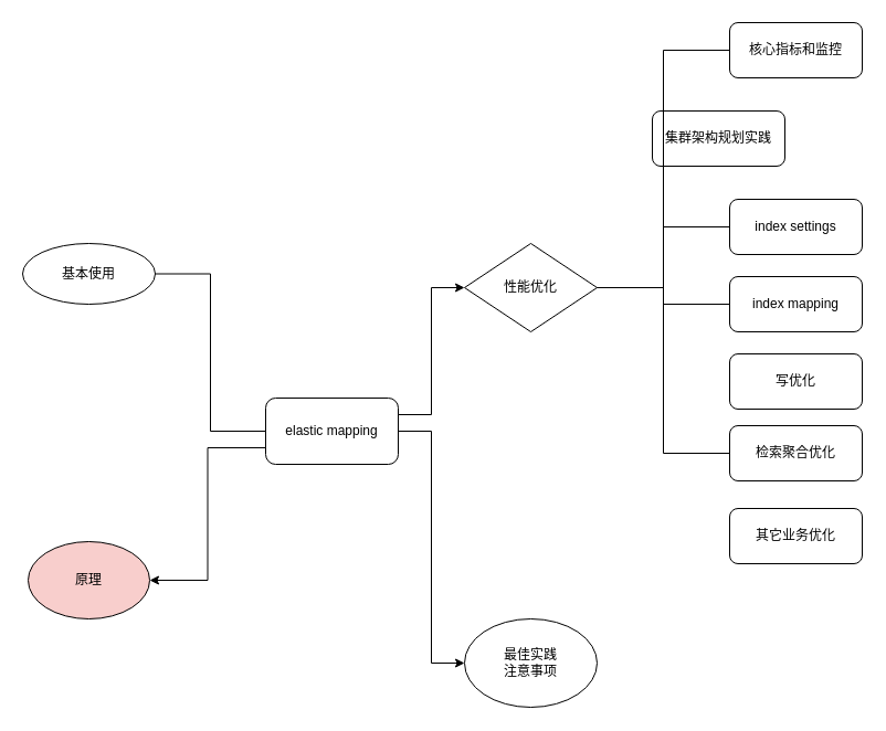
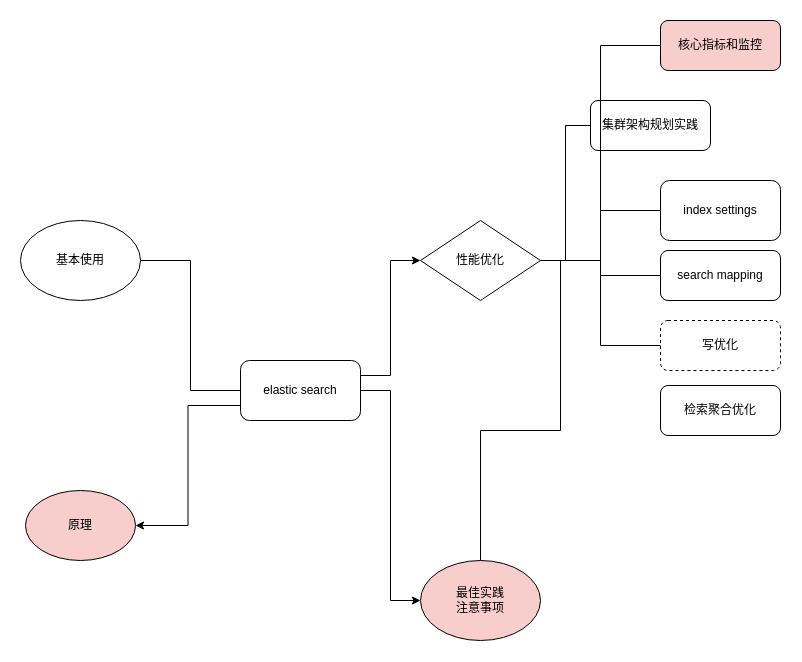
  <mxCell id="0" />
  <mxCell id="1" parent="0" />
  <mxCell id="2" style="edgeStyle=orthogonalEdgeStyle;rounded=0;orthogonalLoop=1;jettySize=auto;html=1;exitX=0;exitY=0.5;exitDx=0;exitDy=0;entryX=1;entryY=0.5;entryDx=0;entryDy=0;endArrow=none;" parent="1" source="6" target="20" edge="1"><mxGeometry relative="1" as="geometry" /></mxCell>
  <mxCell id="3" style="edgeStyle=orthogonalEdgeStyle;rounded=0;orthogonalLoop=1;jettySize=auto;html=1;exitX=0;exitY=0.75;exitDx=0;exitDy=0;entryX=1;entryY=0.5;entryDx=0;entryDy=0;" parent="1" source="6" target="21" edge="1"><mxGeometry relative="1" as="geometry" /></mxCell>
  <mxCell id="4" style="edgeStyle=orthogonalEdgeStyle;rounded=0;orthogonalLoop=1;jettySize=auto;html=1;exitX=1;exitY=0.25;exitDx=0;exitDy=0;entryX=0;entryY=0.5;entryDx=0;entryDy=0;" parent="1" source="6" target="19" edge="1"><mxGeometry relative="1" as="geometry" /></mxCell>
  <mxCell id="5" style="edgeStyle=orthogonalEdgeStyle;rounded=0;orthogonalLoop=1;jettySize=auto;html=1;exitX=1;exitY=0.5;exitDx=0;exitDy=0;entryX=0;entryY=0.5;entryDx=0;entryDy=0;" parent="1" source="6" target="22" edge="1"><mxGeometry relative="1" as="geometry" /></mxCell>
- <mxCell id="6" value="elastic mapping" style="rounded=1;whiteSpace=wrap;html=1;" parent="1" vertex="1"><mxGeometry x="240" y="360" width="120" height="60" as="geometry" /></mxCell>
+ <mxCell id="6" value="elastic search" style="rounded=1;whiteSpace=wrap;html=1;" parent="1" vertex="1"><mxGeometry x="240" y="360" width="120" height="60" as="geometry" /></mxCell>
  <mxCell id="7" value="集群架构规划实践" style="rounded=1;whiteSpace=wrap;html=1;" parent="1" vertex="1"><mxGeometry x="590" y="100" width="120" height="50" as="geometry" /></mxCell>
- <mxCell id="8" value="index settings" style="rounded=1;whiteSpace=wrap;html=1;" parent="1" vertex="1"><mxGeometry x="660" y="180" width="120" height="50" as="geometry" /></mxCell>
- <mxCell id="9" value="index mapping" style="rounded=1;whiteSpace=wrap;html=1;" parent="1" vertex="1"><mxGeometry x="660" y="250" width="120" height="50" as="geometry" /></mxCell>
- <mxCell id="10" value="写优化" style="rounded=1;whiteSpace=wrap;html=1;" parent="1" vertex="1"><mxGeometry x="660" y="320" width="120" height="50" as="geometry" /></mxCell>
+ <mxCell id="8" value="index settings" style="rounded=1;whiteSpace=wrap;html=1;" parent="1" vertex="1"><mxGeometry x="660" y="180" width="120" height="60" as="geometry" /></mxCell>
+ <mxCell id="9" value="search mapping" style="rounded=1;whiteSpace=wrap;html=1;" parent="1" vertex="1"><mxGeometry x="660" y="250" width="120" height="50" as="geometry" /></mxCell>
+ <mxCell id="10" value="写优化" style="rounded=1;whiteSpace=wrap;html=1;dashed=1;" parent="1" vertex="1"><mxGeometry x="660" y="320" width="120" height="50" as="geometry" /></mxCell>
  <mxCell id="11" value="检索聚合优化" style="rounded=1;whiteSpace=wrap;html=1;" parent="1" vertex="1"><mxGeometry x="660" y="385" width="120" height="50" as="geometry" /></mxCell>
- <mxCell id="12" value="其它业务优化" style="rounded=1;whiteSpace=wrap;html=1;" parent="1" vertex="1"><mxGeometry x="660" y="460" width="120" height="50" as="geometry" /></mxCell>
+ <mxCell id="13" style="edgeStyle=orthogonalEdgeStyle;rounded=0;orthogonalLoop=1;jettySize=auto;html=1;exitX=1;exitY=0.5;exitDx=0;exitDy=0;entryX=0;entryY=0.5;entryDx=0;entryDy=0;endArrow=none;endFill=0;" parent="1" source="19" target="7" edge="1"><mxGeometry relative="1" as="geometry" /></mxCell>
  <mxCell id="14" style="edgeStyle=orthogonalEdgeStyle;rounded=0;orthogonalLoop=1;jettySize=auto;html=1;exitX=1;exitY=0.5;exitDx=0;exitDy=0;entryX=0;entryY=0.5;entryDx=0;entryDy=0;endArrow=none;endFill=0;" parent="1" source="19" target="8" edge="1"><mxGeometry relative="1" as="geometry" /></mxCell>
  <mxCell id="15" style="edgeStyle=orthogonalEdgeStyle;rounded=0;orthogonalLoop=1;jettySize=auto;html=1;exitX=1;exitY=0.5;exitDx=0;exitDy=0;entryX=0;entryY=0.5;entryDx=0;entryDy=0;endArrow=none;endFill=0;" parent="1" source="19" target="9" edge="1"><mxGeometry relative="1" as="geometry" /></mxCell>
- <mxCell id="17" style="edgeStyle=orthogonalEdgeStyle;rounded=0;orthogonalLoop=1;jettySize=auto;html=1;exitX=1;exitY=0.5;exitDx=0;exitDy=0;entryX=0;entryY=0.5;entryDx=0;entryDy=0;endArrow=none;endFill=0;" parent="1" source="19" target="11" edge="1"><mxGeometry relative="1" as="geometry" /></mxCell>
+ <mxCell id="16" style="edgeStyle=orthogonalEdgeStyle;rounded=0;orthogonalLoop=1;jettySize=auto;html=1;exitX=1;exitY=0.5;exitDx=0;exitDy=0;entryX=0;entryY=0.5;entryDx=0;entryDy=0;endArrow=none;endFill=0;" parent="1" source="19" target="10" edge="1"><mxGeometry relative="1" as="geometry" /></mxCell>
+ <mxCell id="17" style="edgeStyle=orthogonalEdgeStyle;rounded=0;orthogonalLoop=1;jettySize=auto;html=1;exitX=1;exitY=0.5;exitDx=0;exitDy=0;endArrow=none;endFill=0;" parent="1" source="19" target="22" edge="1"><mxGeometry relative="1" as="geometry" /></mxCell>
  <mxCell id="18" style="edgeStyle=orthogonalEdgeStyle;rounded=0;orthogonalLoop=1;jettySize=auto;html=1;exitX=1;exitY=0.5;exitDx=0;exitDy=0;entryX=0;entryY=0.5;entryDx=0;entryDy=0;endArrow=none;endFill=0;" parent="1" source="19" target="23" edge="1"><mxGeometry relative="1" as="geometry" /></mxCell>
  <mxCell id="19" value="性能优化" style="rhombus;whiteSpace=wrap;html=1;" parent="1" vertex="1"><mxGeometry x="420" y="220" width="120" height="80" as="geometry" /></mxCell>
- <mxCell id="20" value="基本使用" style="ellipse;whiteSpace=wrap;html=1;" parent="1" vertex="1"><mxGeometry x="20" y="220" width="120" height="55" as="geometry" /></mxCell>
+ <mxCell id="20" value="基本使用" style="ellipse;whiteSpace=wrap;html=1;" parent="1" vertex="1"><mxGeometry x="20" y="220" width="120" height="80" as="geometry" /></mxCell>
  <mxCell id="21" value="原理" style="ellipse;whiteSpace=wrap;html=1;fillColor=#f8cecc;" parent="1" vertex="1"><mxGeometry x="25" y="490" width="110" height="70" as="geometry" /></mxCell>
- <mxCell id="22" value="最佳实践&lt;div&gt;注意事项&lt;/div&gt;" style="ellipse;whiteSpace=wrap;html=1;" parent="1" vertex="1"><mxGeometry x="420" y="560" width="120" height="80" as="geometry" /></mxCell>
- <mxCell id="23" value="核心指标和监控" style="rounded=1;whiteSpace=wrap;html=1;" parent="1" vertex="1"><mxGeometry x="660" y="20" width="120" height="50" as="geometry" /></mxCell>
+ <mxCell id="22" value="最佳实践&lt;div&gt;注意事项&lt;/div&gt;" style="ellipse;whiteSpace=wrap;html=1;fillColor=#f8cecc;" parent="1" vertex="1"><mxGeometry x="420" y="560" width="120" height="80" as="geometry" /></mxCell>
+ <mxCell id="23" value="核心指标和监控" style="rounded=1;whiteSpace=wrap;html=1;fillColor=#f8cecc;" parent="1" vertex="1"><mxGeometry x="660" y="20" width="120" height="50" as="geometry" /></mxCell>
